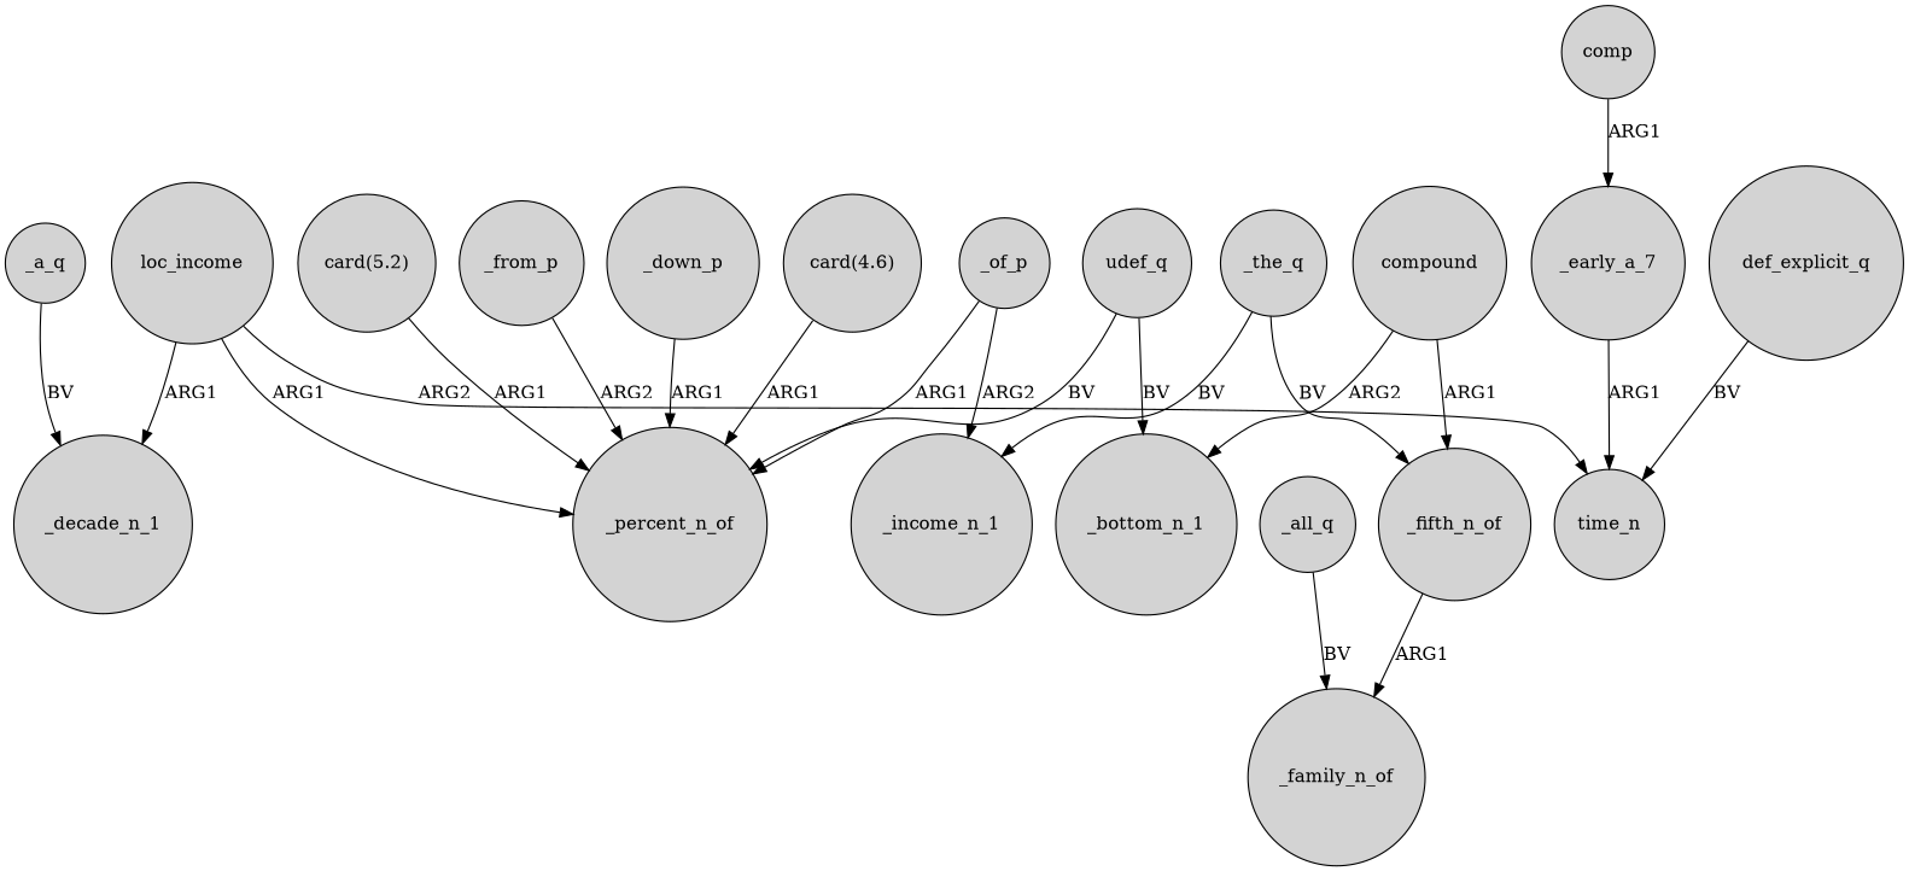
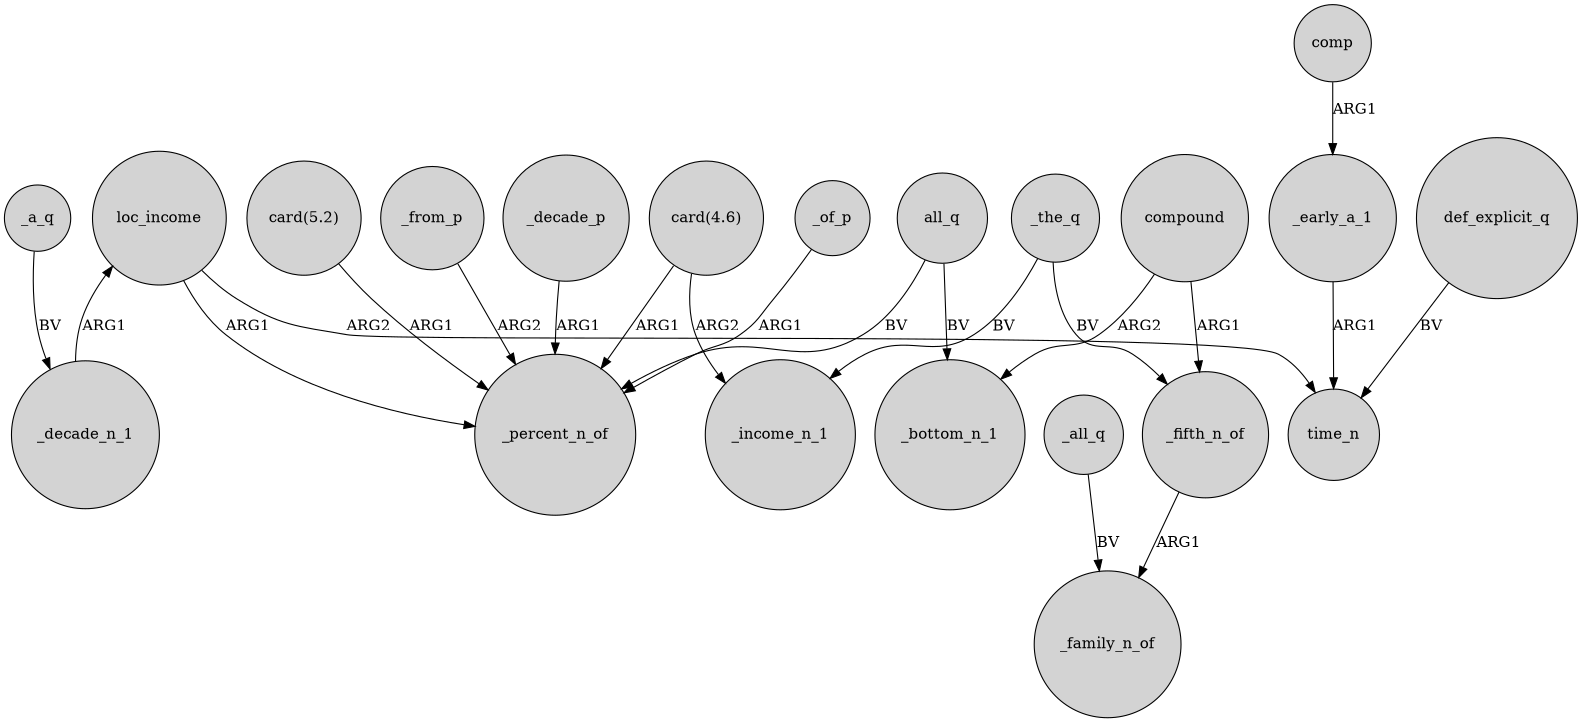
  digraph {
    node [shape=circle style=filled]
    n1 [label=loc_income]
    _decade_n_1
    _percent_n_of
    time_n
    "card(5.2)"
    def_explicit_q
    compound
    _bottom_n_1
    _fifth_n_of
    _family_n_of
    _a_q
    _from_p
-   _down_p
+   _down_p [label=_decade_p]
    _of_p
    _income_n_1
    _the_q
-   udef_q
+   udef_q [label=all_q]
    "card(4.6)"
-   _early_a_1 [label=_early_a_7]
+   _early_a_1
    comp
    _all_q
-   n1 -> _decade_n_1 [label=ARG1]
+   _decade_n_1 -> n1 [label=ARG1]
    n1 -> _percent_n_of [label=ARG1]
    n1 -> time_n [label=ARG2]
    "card(5.2)" -> _percent_n_of [label=ARG1]
    def_explicit_q -> time_n [label=BV]
    compound -> _bottom_n_1 [label=ARG2]
    compound -> _fifth_n_of [label=ARG1]
    _fifth_n_of -> _family_n_of [label=ARG1]
    _a_q -> _decade_n_1 [label=BV]
    _from_p -> _percent_n_of [label=ARG2]
    _down_p -> _percent_n_of [label=ARG1]
    _of_p -> _percent_n_of [label=ARG1]
-   _of_p -> _income_n_1 [label=ARG2]
+   "card(4.6)" -> _income_n_1 [label=ARG2]
    _the_q -> _fifth_n_of [label=BV]
    _the_q -> _income_n_1 [label=BV]
    udef_q -> _percent_n_of [label=BV]
    udef_q -> _bottom_n_1 [label=BV]
    "card(4.6)" -> _percent_n_of [label=ARG1]
    _early_a_1 -> time_n [label=ARG1]
    comp -> _early_a_1 [label=ARG1]
    _all_q -> _family_n_of [label=BV]
  }
